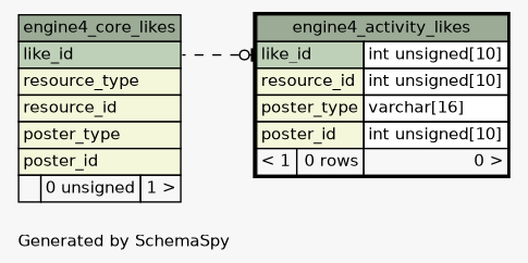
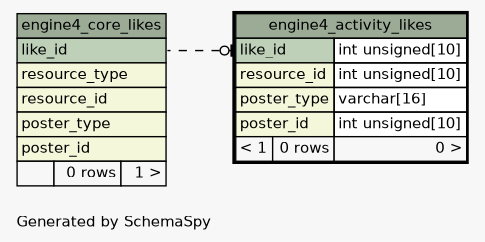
  digraph {
    bgcolor="#f7f7f7"
    fontname=Helvetica
    fontsize=11
    label="\nGenerated by SchemaSpy"
    labeljust=l
    nodesep=0.18
    rankdir=RL
    ranksep=0.46
    node [fontname=Helvetica fontsize=11 shape=plaintext]
    n1 [label=<     <TABLE BORDER="2" CELLBORDER="1" CELLSPACING="0" BGCOLOR="#ffffff">       <TR><TD COLSPAN="3" BGCOLOR="#9bab96" ALIGN="CENTER">engine4_activity_likes</TD></TR>       <TR><TD PORT="like_id" COLSPAN="2" BGCOLOR="#bed1b8" ALIGN="LEFT">like_id</TD><TD PORT="like_id.type" ALIGN="LEFT">int unsigned[10]</TD></TR>       <TR><TD PORT="resource_id" COLSPAN="2" BGCOLOR="#f4f7da" ALIGN="LEFT">resource_id</TD><TD PORT="resource_id.type" ALIGN="LEFT">int unsigned[10]</TD></TR>       <TR><TD PORT="poster_type" COLSPAN="2" BGCOLOR="#f4f7da" ALIGN="LEFT">poster_type</TD><TD PORT="poster_type.type" ALIGN="LEFT">varchar[16]</TD></TR>       <TR><TD PORT="poster_id" COLSPAN="2" BGCOLOR="#f4f7da" ALIGN="LEFT">poster_id</TD><TD PORT="poster_id.type" ALIGN="LEFT">int unsigned[10]</TD></TR>       <TR><TD ALIGN="LEFT" BGCOLOR="#f7f7f7">&lt; 1</TD><TD ALIGN="RIGHT" BGCOLOR="#f7f7f7">0 rows</TD><TD ALIGN="RIGHT" BGCOLOR="#f7f7f7">0 &gt;</TD></TR>     </TABLE>>]
-   n2 [label=<     <TABLE BORDER="0" CELLBORDER="1" CELLSPACING="0" BGCOLOR="#ffffff">       <TR><TD COLSPAN="3" BGCOLOR="#9bab96" ALIGN="CENTER">engine4_core_likes</TD></TR>       <TR><TD PORT="like_id" COLSPAN="3" BGCOLOR="#bed1b8" ALIGN="LEFT">like_id</TD></TR>       <TR><TD PORT="resource_type" COLSPAN="3" BGCOLOR="#f4f7da" ALIGN="LEFT">resource_type</TD></TR>       <TR><TD PORT="resource_id" COLSPAN="3" BGCOLOR="#f4f7da" ALIGN="LEFT">resource_id</TD></TR>       <TR><TD PORT="poster_type" COLSPAN="3" BGCOLOR="#f4f7da" ALIGN="LEFT">poster_type</TD></TR>       <TR><TD PORT="poster_id" COLSPAN="3" BGCOLOR="#f4f7da" ALIGN="LEFT">poster_id</TD></TR>       <TR><TD ALIGN="LEFT" BGCOLOR="#f7f7f7">  </TD><TD ALIGN="RIGHT" BGCOLOR="#f7f7f7">0 unsigned</TD><TD ALIGN="RIGHT" BGCOLOR="#f7f7f7">1 &gt;</TD></TR>     </TABLE>>]
+   n2 [label=<     <TABLE BORDER="0" CELLBORDER="1" CELLSPACING="0" BGCOLOR="#ffffff">       <TR><TD COLSPAN="3" BGCOLOR="#9bab96" ALIGN="CENTER">engine4_core_likes</TD></TR>       <TR><TD PORT="like_id" COLSPAN="3" BGCOLOR="#bed1b8" ALIGN="LEFT">like_id</TD></TR>       <TR><TD PORT="resource_type" COLSPAN="3" BGCOLOR="#f4f7da" ALIGN="LEFT">resource_type</TD></TR>       <TR><TD PORT="resource_id" COLSPAN="3" BGCOLOR="#f4f7da" ALIGN="LEFT">resource_id</TD></TR>       <TR><TD PORT="poster_type" COLSPAN="3" BGCOLOR="#f4f7da" ALIGN="LEFT">poster_type</TD></TR>       <TR><TD PORT="poster_id" COLSPAN="3" BGCOLOR="#f4f7da" ALIGN="LEFT">poster_id</TD></TR>       <TR><TD ALIGN="LEFT" BGCOLOR="#f7f7f7">  </TD><TD ALIGN="RIGHT" BGCOLOR="#f7f7f7">0 rows</TD><TD ALIGN="RIGHT" BGCOLOR="#f7f7f7">1 &gt;</TD></TR>     </TABLE>>]
    n1 -> n2 [arrowhead=none arrowsize=0.8 arrowtail=teeodot dir=back headport="like_id:e" style=dashed tailport="like_id:w"]
  }
